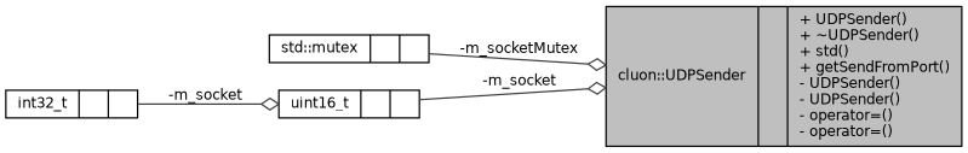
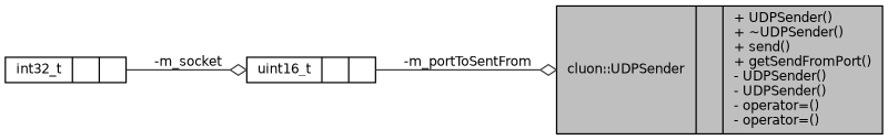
  digraph {
    rankdir=LR
    node [color=black fillcolor=white fontname=Helvetica fontsize=10 shape=record style=filled]
    edge [arrowhead=odiamond color=grey25 fontname=Helvetica fontsize=10 labelfontname=Helvetica labelfontsize=10 style=solid]
-   n1 [fillcolor=grey75 fontcolor=black height=0.2 label="{cluon::UDPSender\n||+ UDPSender()\l+ ~UDPSender()\l+ std()\l+ getSendFromPort()\l- UDPSender()\l- UDPSender()\l- operator=()\l- operator=()\l}" width=0.4]
-   n2 [height=0.2 label="{std::mutex\n||}" width=0.4]
+   n1 [fillcolor=grey75 fontcolor=black height=0.2 label="{cluon::UDPSender\n||+ UDPSender()\l+ ~UDPSender()\l+ send()\l+ getSendFromPort()\l- UDPSender()\l- UDPSender()\l- operator=()\l- operator=()\l}" width=0.4]
    n3 [height=0.2 label="{int32_t\n||}" width=0.4]
    n4 [height=0.2 label="{uint16_t\n||}" width=0.4]
-   n2 -> n1 [label=" -m_socketMutex"]
    n3 -> n4 [label=" -m_socket"]
-   n4 -> n1 [label=" -m_socket"]
+   n4 -> n1 [label=" -m_portToSentFrom"]
  }
